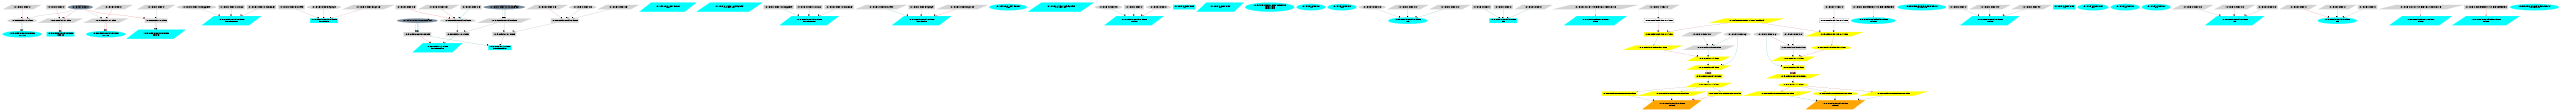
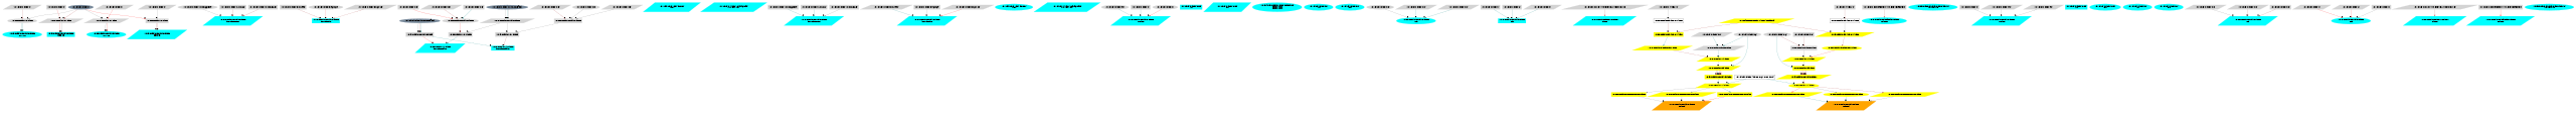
  digraph {
    fontname="DejaVu Sans"
    node [color=lightgray fontname="DejaVu Sans" shape=parallelogram style=filled]
    edge [color=gray40 fontname="DejaVu Sans" headlabel=0]
    n1 [color=cyan label="VFXExpressionCombine Float2\nCount_a" shape=ellipse]
    n2 [label="VFXExpressionMax Float" shape=ellipse]
    n3 [label="VFXValue`1 Float (1)"]
    n4 [color=lightslategray label="VFXValue`1 Float (0)" shape=ellipse]
    n5 [label="VFXExpressionMax Float"]
    n6 [label="VFXExpressionMax Float"]
    n7 [label="VFXExpressionMax Float" shape=box]
    n8 [color=cyan label="VFXExpressionCombine Float2\nDelay_a" shape=box]
    n9 [color=cyan label="VFXExpressionCombine Float2\nCount_a" shape=ellipse]
    n10 [color=cyan label="VFXExpressionCombine Float2\nDelay_a"]
    n11 [label="VFXValue`1 Float (0)" shape=box]
    n12 [label="VFXValue`1 Float (1)"]
    n13 [label="VFXValue`1 Float (0)"]
    n14 [color=cyan label="VFXExpressionCombine Float3\nbounds_center"]
    n15 [label="VFXValue`1 Float (-0.008661509)" shape=ellipse]
    n16 [label="VFXValue`1 Float (1.401422)" shape=box]
    n17 [label="VFXValue`1 Float (-0.01848245)" shape=box]
    n18 [color=cyan label="VFXExpressionCombine Float3\nbounds_size" shape=box]
    n19 [label="VFXValue`1 Float (3.004998)" shape=box]
    n20 [label="VFXValue`1 Float (3.960069)" shape=ellipse]
    n21 [label="VFXValue`1 Float (3.060745)"]
    n22 [color=cyan label="VFXExpressionMin Float3\nboundsPadding"]
    n23 [label="VFXExpressionMax Float3" shape=box]
    n24 [label="VFXExpressionCombine Float3" shape=ellipse]
    n25 [label="VFXValue`1 Float (0.5)" shape=box]
    n26 [label="VFXValue`1 Float (0.5)" shape=box]
    n27 [label="VFXValue`1 Float (0.5)"]
    n28 [label="VFXExpressionCombine Float3"]
    n29 [label="VFXExpressionMax Float3" shape=box]
    n30 [color=cyan label="VFXExpressionMin Float3\nboundsPadding" shape=box]
    n31 [color=lightslategray label="VFXValue`1 Float (-1.701412E+38)" shape=ellipse]
    n32 [label="VFXExpressionCombine Float3" shape=box]
    n33 [color=lightslategray label="VFXValue`1 Float (1.701412E+38)" shape=ellipse]
    n34 [color=cyan label="VFXMeshValue Mesh (32012)\nmesh"]
    n35 [color=cyan label="VFXValue`1 Uint32 (4294967295)\nsubMeshMask"]
    n36 [color=cyan label="VFXExpressionCombine Float3\nbounds_center"]
    n37 [label="VFXValue`1 Float (-0.008661509)" shape=box]
    n38 [label="VFXValue`1 Float (1.401422)" shape=box]
    n39 [label="VFXValue`1 Float (-0.01848245)" shape=box]
    n40 [color=cyan label="VFXExpressionCombine Float3\nbounds_size"]
    n41 [label="VFXValue`1 Float (3.004998)"]
    n42 [label="VFXValue`1 Float (3.960069)" shape=box]
    n43 [label="VFXValue`1 Float (3.060745)"]
    n44 [label="VFXExpressionCombine Float3" shape=box]
    n45 [label="VFXValue`1 Float (0.5)"]
    n46 [label="VFXValue`1 Float (0.5)"]
    n47 [label="VFXValue`1 Float (0.5)" shape=ellipse]
    n48 [color=cyan label="VFXMeshValue Mesh (32012)\nmesh" shape=ellipse]
    n49 [color=cyan label="VFXValue`1 Uint32 (4294967295)\nsubMeshMask"]
    n50 [color=cyan label="VFXExpressionCombine Float3\nAngle_a"]
    n51 [label="VFXValue`1 Float (-90)" shape=ellipse]
    n52 [label="VFXValue`1 Float (0)" shape=box]
    n53 [label="VFXValue`1 Float (0)" shape=ellipse]
    n54 [color=cyan label="VFXValue`1 Float (0.05)\nA_b" shape=box]
    n55 [color=cyan label="VFXValue`1 Float (0.15)\nB_b"]
    n56 [color=cyan label="VFXBuiltInExpression Float (DeltaTime)\ndeltaTime_a\ndeltaTime_a" shape=ellipse]
    n57 [color=cyan label="VFXValue`1 Float (10)\nA_a" shape=ellipse]
    n58 [color=cyan label="VFXValue`1 Float (20)\nB_a" shape=ellipse]
    n59 [color=cyan label="VFXExpressionCombine Float3\nA_b" shape=ellipse]
    n60 [label="VFXValue`1 Float (0.8)" shape=ellipse]
    n61 [label="VFXValue`1 Float (0.8)"]
    n62 [label="VFXValue`1 Float (0.8)"]
    n63 [color=cyan label="VFXExpressionCombine Float3\nB_b" shape=box]
    n64 [label="VFXValue`1 Float (1)" shape=box]
    n65 [label="VFXValue`1 Float (2)" shape=box]
    n66 [label="VFXValue`1 Float (1)"]
    n67 [color=cyan label="VFXExpressionBakeCurve Float4\nSize_c"]
    n68 [label="VFXValue`1 Curve (UnityEngine.AnimationCurve)"]
    n69 [color=orange label="VFXExpressionCombine Float3\nColor_d"]
    n70 [color=yellow label="VFXExpressionExtractComponent Float"]
    n71 [color=yellow label="VFXExpressionMul Float4" shape=ellipse]
    n72 [color=yellow label="VFXExpressionExtractComponent Float" shape=ellipse]
    n73 [color=yellow label="VFXExpressionExtractComponent Float"]
+   n74 [label="VFXValue`1 Float4 ((18.20, 2.67, 0.00, 1.00))" shape=box color="" style=""]
    n75 [color=yellow label="VFXExpressionMul Float4"]
    n76 [color=yellow label="VFXExpressionExtractComponent Float" shape=box]
    n77 [color=yellow label="VFXExpressionExtractComponent Float"]
    n78 [color=yellow label="VFXExpressionExtractComponent Float" shape=box]
    n79 [color=yellow label="VFXExpressionCombine Float4"]
    n80 [color=yellow label="VFXExpressionAdd Float" shape=box]
    n81 [label="VFXValue`1 Float (0.6)" shape=ellipse]
    n82 [label="VFXExpressionSubtract Float" shape=box]
    n83 [color=yellow label="VFXExpressionMul Float"]
    n84 [color=yellow label="VFXExpressionFixedRandom Float" shape=ellipse]
    n85 [color=yellow label="VFXExpressionBitwiseXor Uint32"]
    n86 [color=yellow label="VFXAttributeExpression Uint32 (particleId)"]
    n87 [color=yellow label="VFXExpressionBitwiseXor Uint32" shape=box]
    n88 [color=yellow label="VFXExpressionFixedRandom Float"]
    n89 [label="VFXExpressionBitwiseXor Uint32" shape=box color="" style=""]
    n90 [label="VFXValue`1 Uint32 (0)" shape=box]
    n91 [label="VFXExpressionBitwiseXor Uint32" shape=box color="" style=""]
    n92 [label="VFXValue`1 Float (1.2)" shape=box]
    n93 [color=cyan label="VFXExpressionBakeGradient Float2\nColor_e" shape=ellipse]
    n94 [label="VFXValue`1 ColorGradient (UnityEngine.Gradient)" shape=box]
    n95 [color=cyan label="VFXTexture2DValue Texture2D (33470)\nmainTexture" shape=ellipse]
    n96 [color=cyan label="VFXExpressionCombine Float3\nAngle_a"]
    n97 [label="VFXValue`1 Float (0)" shape=box]
    n98 [label="VFXValue`1 Float (-90)"]
    n99 [label="VFXValue`1 Float (90)"]
    n100 [color=cyan label="VFXValue`1 Float (0.05)\nA_b" shape=box]
    n101 [color=cyan label="VFXValue`1 Float (0.15)\nB_b" shape=ellipse]
    n102 [color=cyan label="VFXValue`1 Float (10)\nA_a" shape=ellipse]
    n103 [color=cyan label="VFXValue`1 Float (20)\nB_a" shape=ellipse]
    n104 [color=cyan label="VFXExpressionCombine Float3\nA_b"]
    n105 [label="VFXValue`1 Float (0.8)"]
    n106 [label="VFXValue`1 Float (0.8)"]
    n107 [label="VFXValue`1 Float (0.8)" shape=box]
    n108 [color=cyan label="VFXExpressionCombine Float3\nB_b" shape=ellipse]
    n109 [label="VFXValue`1 Float (1)"]
    n110 [label="VFXValue`1 Float (2)"]
    n111 [label="VFXValue`1 Float (1)" shape=box]
    n112 [color=cyan label="VFXExpressionBakeCurve Float4\nSize_c"]
    n113 [label="VFXValue`1 Curve (UnityEngine.AnimationCurve)"]
    n114 [color=orange label="VFXExpressionCombine Float3\nColor_d"]
    n115 [color=yellow label="VFXExpressionCombine Float4" shape=box]
    n116 [color=yellow label="VFXExpressionAdd Float"]
    n117 [label="VFXValue`1 Float (0.6)" shape=ellipse]
    n118 [label="VFXExpressionSubtract Float"]
    n119 [color=yellow label="VFXExpressionMul Float"]
    n120 [label="VFXValue`1 Uint32 (0)"]
    n121 [label="VFXValue`1 Float (1.2)"]
    n122 [color=cyan label="VFXExpressionBakeGradient Float2\nColor_e"]
    n123 [label="VFXValue`1 ColorGradient (UnityEngine.Gradient)" shape=box]
    n124 [color=cyan label="VFXTexture2DValue Texture2D (33470)\nmainTexture" shape=ellipse]
    n2 -> n1 [color=teal]
    n2 -> n1 [color=teal headlabel=1]
    n3 -> n2 [color=brown]
    n4 -> n2 [headlabel=1]
    n4 -> n5 [color=brown headlabel=1]
    n4 -> n6 [headlabel=1]
    n4 -> n7 [color=red headlabel=1]
    n5 -> n8 [color=red]
    n5 -> n8 [headlabel=1]
    n6 -> n9
    n6 -> n9 [color=red headlabel=1]
    n7 -> n10 [color=brown]
    n7 -> n10 [color=brown headlabel=1]
    n11 -> n5 [color=red]
    n12 -> n6 [color=red]
    n13 -> n7
    n15 -> n14
    n16 -> n14 [color=brown headlabel=1]
    n17 -> n14 [color=brown headlabel=2]
    n19 -> n18 [color=brown]
    n20 -> n18 [color=red headlabel=1]
    n21 -> n18 [color=brown headlabel=2]
    n23 -> n22 [color=teal]
    n24 -> n23 [color=red]
    n25 -> n24 [color=teal]
    n26 -> n24 [color=red headlabel=1]
    n27 -> n24 [color=brown headlabel=2]
    n28 -> n23 [headlabel=1]
    n28 -> n29 [headlabel=1]
    n29 -> n30 [color=brown]
    n31 -> n28
    n31 -> n28 [color=teal headlabel=1]
    n31 -> n28 [headlabel=2]
    n32 -> n22 [color=red headlabel=1]
    n32 -> n30 [color=teal headlabel=1]
    n33 -> n32
    n33 -> n32 [color=brown headlabel=1]
    n33 -> n32 [color=teal headlabel=2]
    n37 -> n36 [color=teal]
    n38 -> n36 [color=teal headlabel=1]
    n39 -> n36 [headlabel=2]
    n41 -> n40 [color=teal]
    n42 -> n40 [headlabel=1]
    n43 -> n40 [color=red headlabel=2]
    n44 -> n29
    n45 -> n44
    n46 -> n44 [color=brown headlabel=1]
    n47 -> n44 [headlabel=2]
    n51 -> n50 [color=teal]
    n52 -> n50 [color=teal headlabel=1]
    n53 -> n50 [color=red headlabel=2]
    n60 -> n59
    n61 -> n59 [color=teal headlabel=1]
    n62 -> n59 [color=teal headlabel=2]
    n64 -> n63 [color=teal]
    n65 -> n63 [color=teal headlabel=1]
    n66 -> n63 [color=teal headlabel=2]
    n68 -> n67 [color=brown headlabel=""]
    n70 -> n69 [color=teal]
    n71 -> n70 [color=red headlabel=""]
    n71 -> n72 [headlabel=""]
    n71 -> n73 [color=brown headlabel=""]
    n72 -> n69 [color=teal headlabel=1]
    n73 -> n69 [headlabel=2]
+   n74 -> n71 [color=teal]
+   n74 -> n75 [color=teal]
    n75 -> n76 [headlabel=""]
    n75 -> n77 [headlabel=""]
    n75 -> n78 [color=teal headlabel=""]
    n76 -> n114
    n77 -> n114 [headlabel=1]
    n78 -> n114 [color=red headlabel=2]
    n79 -> n71 [color=brown headlabel=1]
    n80 -> n79 [color=red]
    n80 -> n79 [color=red headlabel=1]
    n80 -> n79 [color=red headlabel=2]
    n80 -> n79 [color=brown headlabel=3]
    n81 -> n80 [color=teal]
    n81 -> n82 [color=brown headlabel=1]
    n82 -> n83 [headlabel=1]
    n83 -> n80 [headlabel=1]
    n84 -> n83 [color=red]
    n85 -> n84 [color=brown headlabel=""]
    n86 -> n85 [color=brown]
    n86 -> n87 [color=brown]
    n87 -> n88 [color=teal headlabel=""]
    n88 -> n119 [color=brown]
    n89 -> n85 [headlabel=1]
    n90 -> n89 [color=brown]
    n91 -> n87 [color=brown headlabel=1]
    n92 -> n82 [color=brown]
    n94 -> n93 [color=brown headlabel=""]
    n97 -> n96
    n98 -> n96 [headlabel=1]
    n99 -> n96 [headlabel=2]
    n105 -> n104
    n106 -> n104 [color=brown headlabel=1]
    n107 -> n104 [color=brown headlabel=2]
    n109 -> n108 [color=red]
    n110 -> n108 [color=red headlabel=1]
    n111 -> n108 [headlabel=2]
    n113 -> n112 [color=brown headlabel=""]
    n115 -> n75 [color=teal headlabel=1]
    n116 -> n115 [color=red]
    n116 -> n115 [color=teal headlabel=1]
    n116 -> n115 [color=red headlabel=2]
    n116 -> n115 [color=red headlabel=3]
    n117 -> n116 [color=teal]
    n117 -> n118 [color=teal headlabel=1]
    n118 -> n119 [color=teal headlabel=1]
    n119 -> n116 [headlabel=1]
    n120 -> n91
    n121 -> n118 [color=teal]
    n123 -> n122 [color=red headlabel=""]
  }
